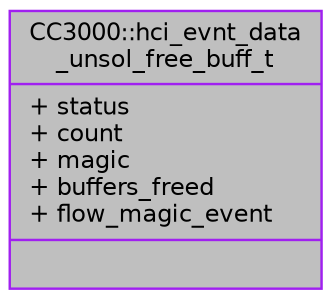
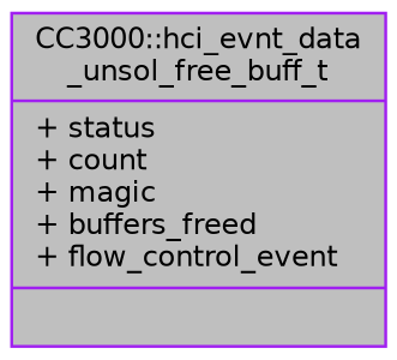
  digraph {
-   n1 [color=purple fillcolor=grey75 fontcolor=black fontname=Helvetica fontsize=10 height=0.2 label="{CC3000::hci_evnt_data\l_unsol_free_buff_t\n|+ status\l+ count\l+ magic\l+ buffers_freed\l+ flow_magic_event\l|}" shape=record style=filled width=0.4]
+   n1 [color=purple fillcolor=grey75 fontcolor=black fontname=Helvetica fontsize=10 height=0.2 label="{CC3000::hci_evnt_data\l_unsol_free_buff_t\n|+ status\l+ count\l+ magic\l+ buffers_freed\l+ flow_control_event\l|}" shape=record style=filled width=0.4]
  }
